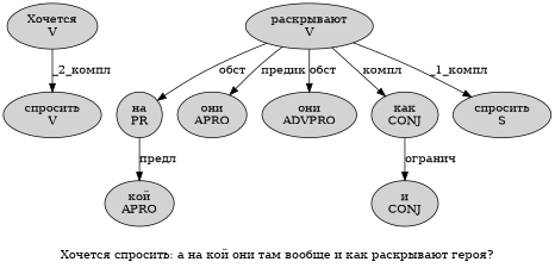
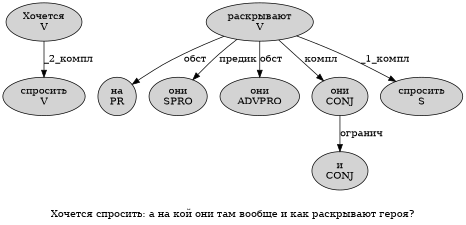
  digraph {
    label="Хочется спросить: а на кой они там вообще и как раскрывают героя?"
    node [fillcolor=lightgray penwidth=1 shape=ellipse style=filled]
    n1 [label="Хочется\nV"]
    n2 [label="спросить\nV"]
    n3 [label="раскрывают\nV"]
    n4 [label="на\nPR"]
-   n5 [label="они\nAPRO"]
+   n5 [label="они\nSPRO"]
    n6 [label="они\nADVPRO"]
-   n7 [label="как\nCONJ"]
+   n7 [label="они\nCONJ"]
    n8 [label="спросить\nS"]
-   n9 [label="кой\nAPRO"]
    n10 [label="и\nCONJ"]
    n1 -> n2 [label="_2_компл"]
    n3 -> n4 [label="обст"]
    n3 -> n5 [label="предик"]
    n3 -> n6 [label="обст"]
    n3 -> n7 [label="компл"]
    n3 -> n8 [label="_1_компл"]
-   n4 -> n9 [label="предл"]
    n7 -> n10 [label="огранич"]
  }
